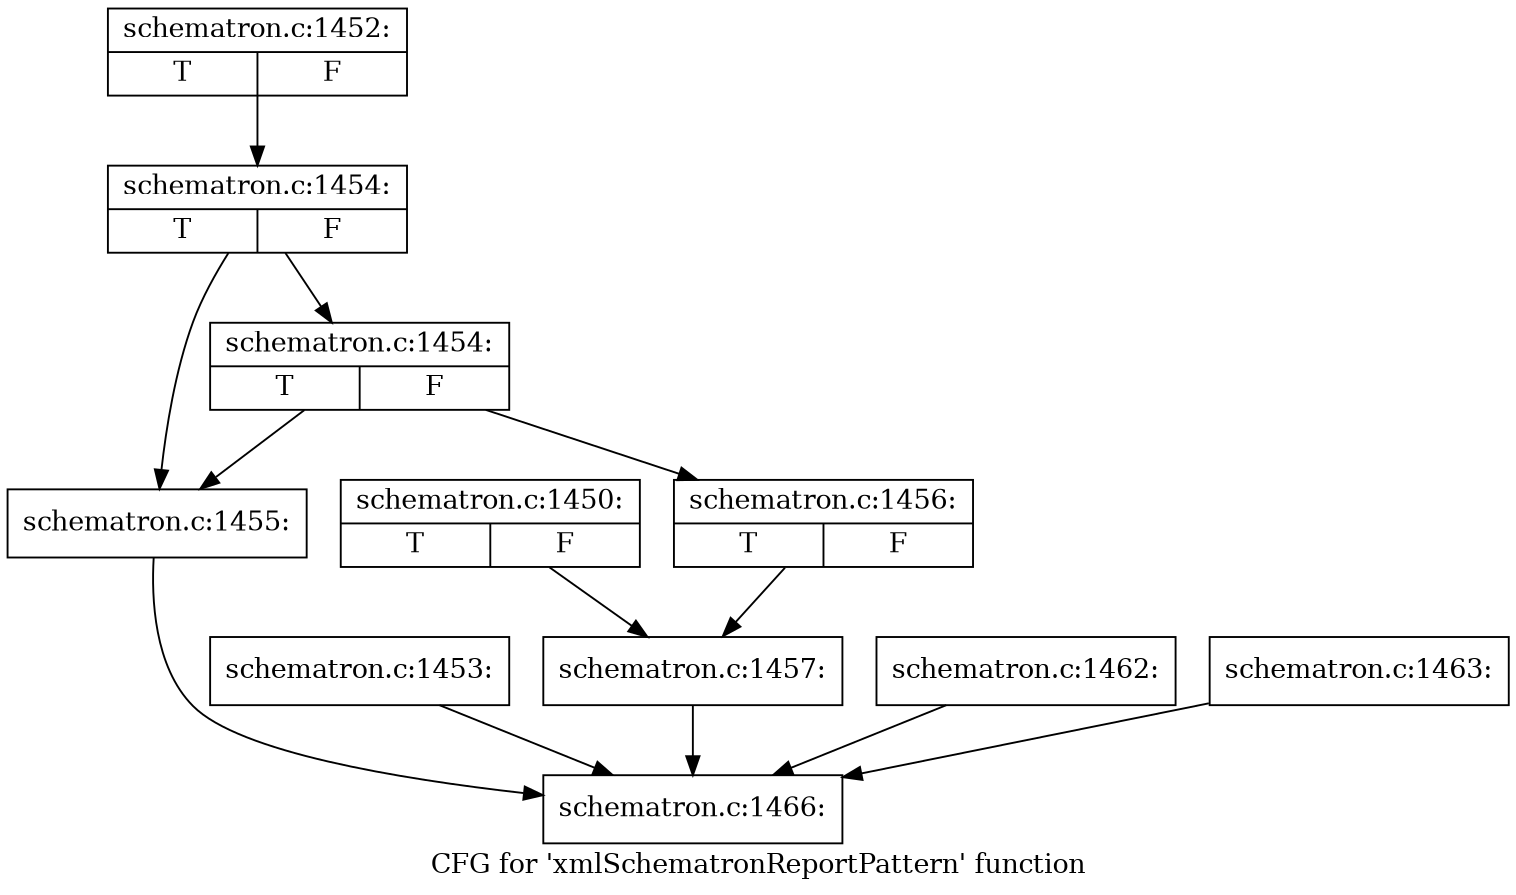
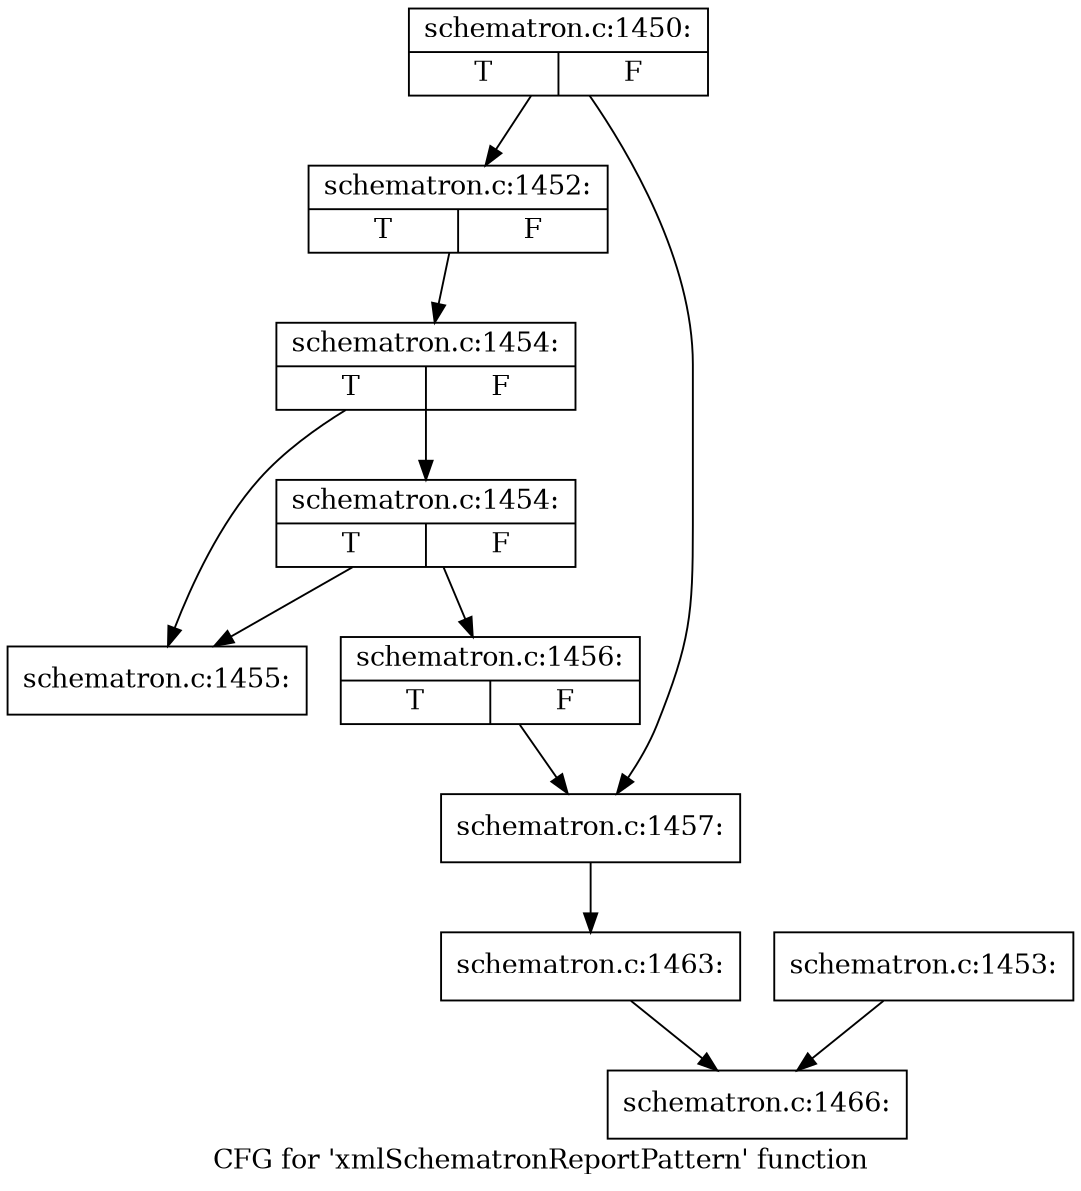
  digraph {
    label="CFG for 'xmlSchematronReportPattern' function"
    node [shape=record]
    n1 [label="{schematron.c:1450:|{<s0>T|<s1>F}}"]
    n2 [label="{schematron.c:1452:|{<s0>T|<s1>F}}"]
    n3 [label="{schematron.c:1457:}"]
    n4 [label="{schematron.c:1453:}"]
    n5 [label="{schematron.c:1466:}"]
    n6 [label="{schematron.c:1454:|{<s0>T|<s1>F}}"]
    n7 [label="{schematron.c:1455:}"]
    n8 [label="{schematron.c:1454:|{<s0>T|<s1>F}}"]
    n9 [label="{schematron.c:1456:|{<s0>T|<s1>F}}"]
-   n10 [label="{schematron.c:1462:}"]
    n11 [label="{schematron.c:1463:}"]
+   n1 -> n2
    n1 -> n3
    n2 -> n6
-   n3 -> n5
+   n3 -> n11
    n4 -> n5
    n6 -> n7
    n6 -> n8
-   n7 -> n5
    n8 -> n7
    n8 -> n9
    n9 -> n3
-   n10 -> n5
    n11 -> n5
  }
